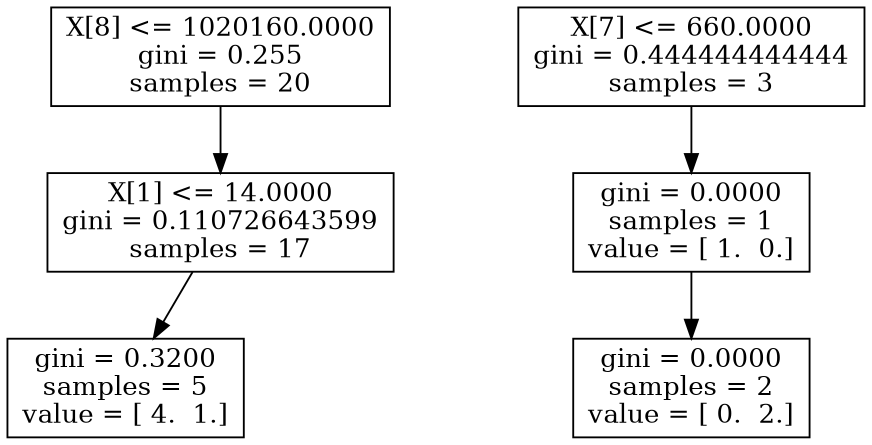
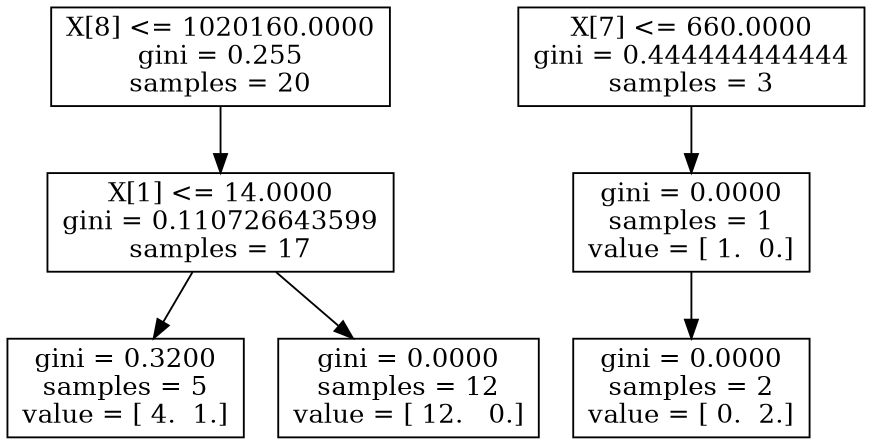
  digraph {
    node [shape=box]
    n1 [label="X[8] <= 1020160.0000\ngini = 0.255\nsamples = 20"]
    n2 [label="X[1] <= 14.0000\ngini = 0.110726643599\nsamples = 17"]
    n3 [label="X[7] <= 660.0000\ngini = 0.444444444444\nsamples = 3"]
    n4 [label="gini = 0.0000\nsamples = 1\nvalue = [ 1.  0.]"]
    n5 [label="gini = 0.3200\nsamples = 5\nvalue = [ 4.  1.]"]
+   n6 [label="gini = 0.0000\nsamples = 12\nvalue = [ 12.   0.]"]
    n7 [label="gini = 0.0000\nsamples = 2\nvalue = [ 0.  2.]"]
    n1 -> n2
    n2 -> n5
+   n2 -> n6
    n3 -> n4
    n4 -> n7
  }
